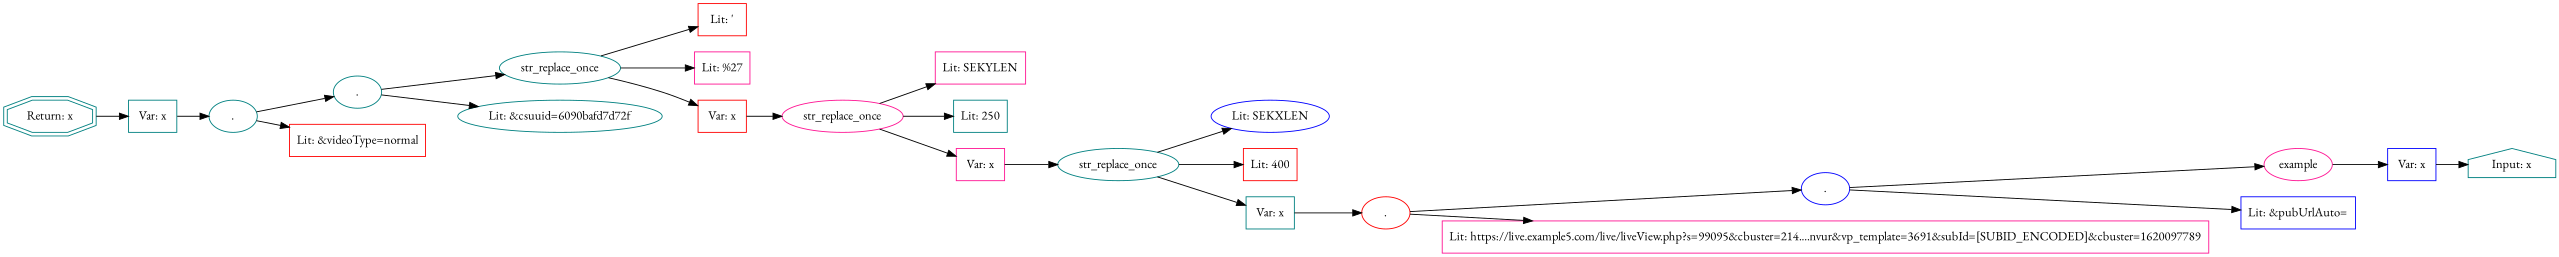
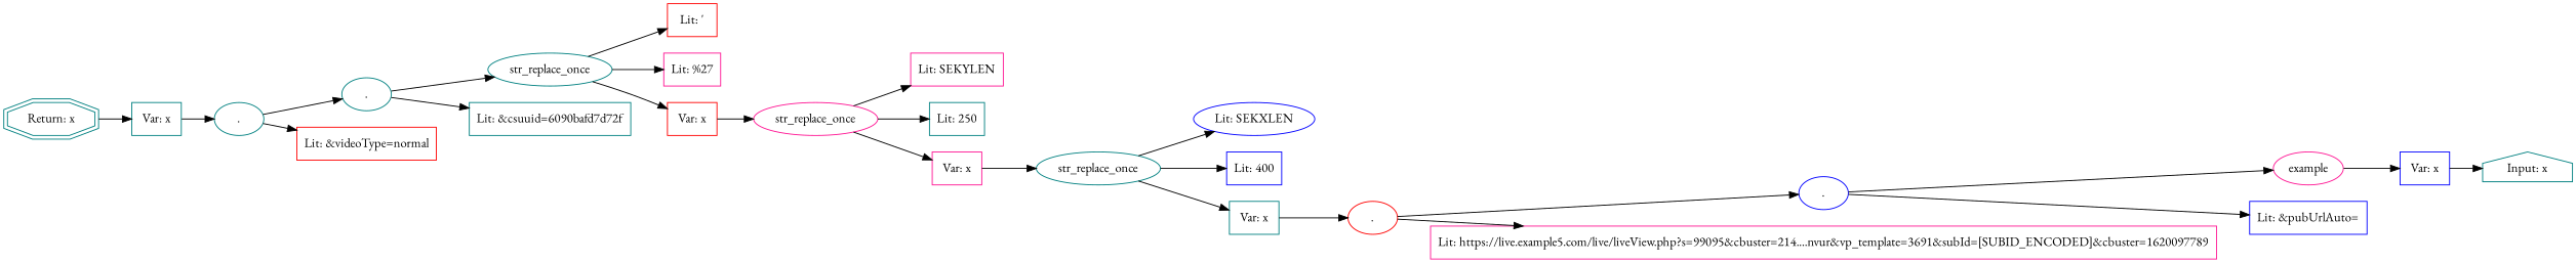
  digraph {
    fontname="EB Garamond"
    rankdir=LR
    node [color=teal fontname="EB Garamond" shape=box]
    edge [fontname="EB Garamond"]
    n1 [label="Input: x" shape=house]
    n2 [color=deeppink label=example shape=ellipse]
    n3 [color=blue label="Var: x"]
    n4 [color=blue label="." shape=ellipse]
    n5 [color=blue label="Lit: &pubUrlAuto="]
    n6 [color=red label="." shape=ellipse]
    n7 [color=deeppink label="Lit: https://live.example5.com/live/liveView.php?s=99095&cbuster=214....nvur&vp_template=3691&subId=[SUBID_ENCODED]&cbuster=1620097789"]
    n8 [label=str_replace_once shape=ellipse]
    n9 [color=blue label="Lit: SEKXLEN" shape=ellipse]
-   n10 [color=red label="Lit: 400"]
+   n10 [color=blue label="Lit: 400"]
    n11 [label="Var: x"]
    n12 [color=deeppink label=str_replace_once shape=ellipse]
    n13 [color=deeppink label="Lit: SEKYLEN"]
    n14 [label="Lit: 250"]
    n15 [color=deeppink label="Var: x"]
    n16 [label=str_replace_once shape=ellipse]
    n17 [color=red label="Lit: '"]
    n18 [color=deeppink label="Lit: %27"]
    n19 [color=red label="Var: x"]
    n20 [label="." shape=ellipse]
-   n21 [label="Lit: &csuuid=6090bafd7d72f" shape=ellipse]
+   n21 [label="Lit: &csuuid=6090bafd7d72f"]
    n22 [label="." shape=ellipse]
    n23 [color=red label="Lit: &videoType=normal"]
    n24 [label="Var: x"]
    n25 [label="Return: x" shape=doubleoctagon]
    n2 -> n3
    n3 -> n1
    n4 -> n2
    n4 -> n5
    n6 -> n4
    n6 -> n7
    n8 -> n9
    n8 -> n10
    n8 -> n11
    n11 -> n6
    n12 -> n13
    n12 -> n14
    n12 -> n15
    n15 -> n8
    n16 -> n17
    n16 -> n18
    n16 -> n19
    n19 -> n12
    n20 -> n16
    n20 -> n21
    n22 -> n20
    n22 -> n23
    n24 -> n22
    n25 -> n24
  }
